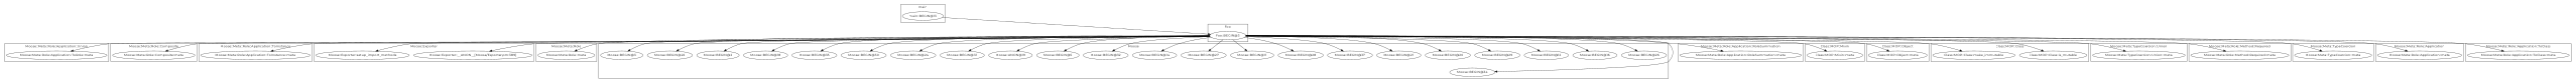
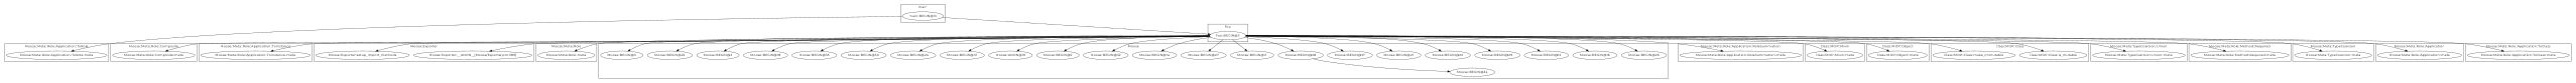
  digraph {
    fontname=Montserrat
    node [fontname=Montserrat]
    edge [fontname=Montserrat]
    "Moose::Meta::Role::Composite::meta"
    "Moose::Meta::Role::Application::ToRole::meta"
    "Moose::Meta::Role::Application::ToInstance::meta"
    "Moose::Exporter::__ANON__[Moose/Exporter.pm:389]"
    "Moose::Exporter::setup_import_methods"
    "Moose::Meta::Role::meta"
    "Moose::BEGIN@26"
    "Moose::BEGIN@16"
    "Moose::BEGIN@12"
    "Moose::BEGIN@29"
    "Moose::BEGIN@34"
    "Moose::BEGIN@20"
    "Moose::BEGIN@21"
    "Moose::BEGIN@37"
    "Moose::BEGIN@28"
    "Moose::BEGIN@11"
    "Moose::BEGIN@27"
    "Moose::BEGIN@14"
    "Moose::BEGIN@32"
    "Moose::BEGIN@5"
    n21 [label="Moose::ANON@19"]
    "Moose::BEGIN@31"
    "Moose::BEGIN@24"
    "Moose::BEGIN@30"
    "Moose::BEGIN@35"
    "Moose::BEGIN@18"
    "Moose::BEGIN@2"
    "Moose::BEGIN@22"
    "Moose::BEGIN@3"
    "Moose::Meta::Role::Application::RoleSummation::meta"
    "Class::MOP::Mixin::meta"
    "Class::MOP::Object::meta"
    "Class::MOP::Class::is_mutable"
    "Class::MOP::Class::make_immutable"
    "Moose::Meta::TypeCoercion::Union::meta"
    "main::BEGIN@13"
    "Moose::Meta::Role::Method::Required::meta"
    "Foo::BEGIN@3"
    "Moose::Meta::TypeCoercion::meta"
    "Moose::Meta::Role::Application::meta"
    "Moose::Meta::Role::Application::ToClass::meta"
    subgraph cluster_1 {
      label="Moose::Meta::Role::Composite"
      "Moose::Meta::Role::Composite::meta"
    }
    subgraph cluster_2 {
-     label="Moose::Meta::Role::Application::Union"
+     label="Moose::Meta::Role::Application::ToRole"
      "Moose::Meta::Role::Application::ToRole::meta"
    }
    subgraph cluster_3 {
      label="Moose::Meta::Role::Application::ToInstance"
      "Moose::Meta::Role::Application::ToInstance::meta"
    }
    subgraph cluster_4 {
      label="Moose::Exporter"
      "Moose::Exporter::__ANON__[Moose/Exporter.pm:389]"
      "Moose::Exporter::setup_import_methods"
    }
    subgraph cluster_5 {
      label="Moose::Meta::Role"
      "Moose::Meta::Role::meta"
    }
    subgraph cluster_6 {
      label=Moose
      "Moose::BEGIN@26"
      "Moose::BEGIN@16"
      "Moose::BEGIN@12"
      "Moose::BEGIN@29"
      "Moose::BEGIN@34"
      "Moose::BEGIN@20"
      "Moose::BEGIN@21"
      "Moose::BEGIN@37"
      "Moose::BEGIN@28"
      "Moose::BEGIN@11"
      "Moose::BEGIN@27"
      "Moose::BEGIN@14"
      "Moose::BEGIN@32"
      "Moose::BEGIN@5"
      n21
      "Moose::BEGIN@31"
      "Moose::BEGIN@24"
      "Moose::BEGIN@30"
      "Moose::BEGIN@35"
      "Moose::BEGIN@18"
      "Moose::BEGIN@2"
      "Moose::BEGIN@22"
      "Moose::BEGIN@3"
    }
    subgraph cluster_7 {
      label="Moose::Meta::Role::Application::RoleSummation"
      "Moose::Meta::Role::Application::RoleSummation::meta"
    }
    subgraph cluster_8 {
      label="Class::MOP::Mixin"
      "Class::MOP::Mixin::meta"
    }
    subgraph cluster_9 {
      label="Class::MOP::Object"
      "Class::MOP::Object::meta"
    }
    subgraph cluster_10 {
      label="Class::MOP::Class"
      "Class::MOP::Class::is_mutable"
      "Class::MOP::Class::make_immutable"
    }
    subgraph cluster_11 {
      label="Moose::Meta::TypeCoercion::Union"
      "Moose::Meta::TypeCoercion::Union::meta"
    }
    subgraph cluster_12 {
      label=main
      "main::BEGIN@13"
    }
    subgraph cluster_13 {
      label="Moose::Meta::Role::Method::Required"
      "Moose::Meta::Role::Method::Required::meta"
    }
    subgraph cluster_14 {
      label=Foo
      "Foo::BEGIN@3"
    }
    subgraph cluster_15 {
      label="Moose::Meta::TypeCoercion"
      "Moose::Meta::TypeCoercion::meta"
    }
    subgraph cluster_16 {
      label="Moose::Meta::Role::Application"
      "Moose::Meta::Role::Application::meta"
    }
    subgraph cluster_17 {
      label="Moose::Meta::Role::Application::ToClass"
      "Moose::Meta::Role::Application::ToClass::meta"
    }
    "main::BEGIN@13" -> "Foo::BEGIN@3"
    "Foo::BEGIN@3" -> "Moose::Meta::Role::Composite::meta"
-   "Foo::BEGIN@3" -> "Moose::Meta::Role::Application::ToRole::meta"
+   "main::BEGIN@13" -> "Moose::Meta::Role::Application::ToRole::meta"
    "Foo::BEGIN@3" -> "Moose::Meta::Role::Application::ToInstance::meta"
    "Foo::BEGIN@3" -> "Moose::Exporter::__ANON__[Moose/Exporter.pm:389]"
    "Foo::BEGIN@3" -> "Moose::Exporter::setup_import_methods"
    "Foo::BEGIN@3" -> "Moose::Meta::Role::meta"
    "Foo::BEGIN@3" -> "Moose::BEGIN@26"
    "Foo::BEGIN@3" -> "Moose::BEGIN@16"
    "Foo::BEGIN@3" -> "Moose::BEGIN@12"
    "Foo::BEGIN@3" -> "Moose::BEGIN@29"
-   "Foo::BEGIN@3" -> "Moose::BEGIN@34"
+   "Moose::BEGIN@28" -> "Moose::BEGIN@34"
    "Foo::BEGIN@3" -> "Moose::BEGIN@20"
    "Foo::BEGIN@3" -> "Moose::BEGIN@21"
    "Foo::BEGIN@3" -> "Moose::BEGIN@37"
    "Foo::BEGIN@3" -> "Moose::BEGIN@28"
    "Foo::BEGIN@3" -> "Moose::BEGIN@11"
    "Foo::BEGIN@3" -> "Moose::BEGIN@27"
    "Foo::BEGIN@3" -> "Moose::BEGIN@14"
    "Foo::BEGIN@3" -> "Moose::BEGIN@32"
    "Foo::BEGIN@3" -> "Moose::BEGIN@5"
    "Foo::BEGIN@3" -> n21
    "Foo::BEGIN@3" -> "Moose::BEGIN@31"
    "Foo::BEGIN@3" -> "Moose::BEGIN@24"
    "Foo::BEGIN@3" -> "Moose::BEGIN@30"
    "Foo::BEGIN@3" -> "Moose::BEGIN@35"
    "Foo::BEGIN@3" -> "Moose::BEGIN@18"
    "Foo::BEGIN@3" -> "Moose::BEGIN@2"
    "Foo::BEGIN@3" -> "Moose::BEGIN@22"
    "Foo::BEGIN@3" -> "Moose::BEGIN@3"
    "Foo::BEGIN@3" -> "Moose::Meta::Role::Application::RoleSummation::meta"
    "Foo::BEGIN@3" -> "Class::MOP::Mixin::meta"
    "Foo::BEGIN@3" -> "Class::MOP::Object::meta"
    "Foo::BEGIN@3" -> "Class::MOP::Class::is_mutable"
    "Foo::BEGIN@3" -> "Class::MOP::Class::make_immutable"
    "Foo::BEGIN@3" -> "Moose::Meta::TypeCoercion::Union::meta"
    "Foo::BEGIN@3" -> "Moose::Meta::Role::Method::Required::meta"
    "Foo::BEGIN@3" -> "Moose::Meta::TypeCoercion::meta"
    "Foo::BEGIN@3" -> "Moose::Meta::Role::Application::meta"
    "Foo::BEGIN@3" -> "Moose::Meta::Role::Application::ToClass::meta"
  }
